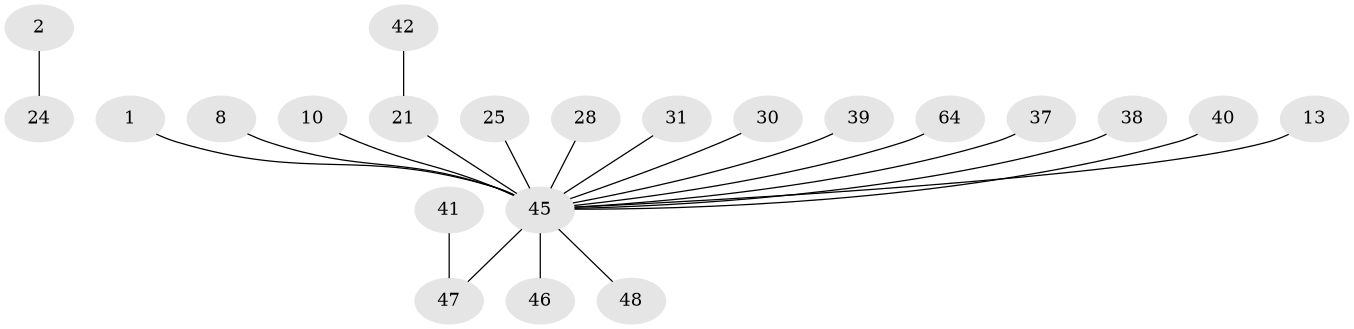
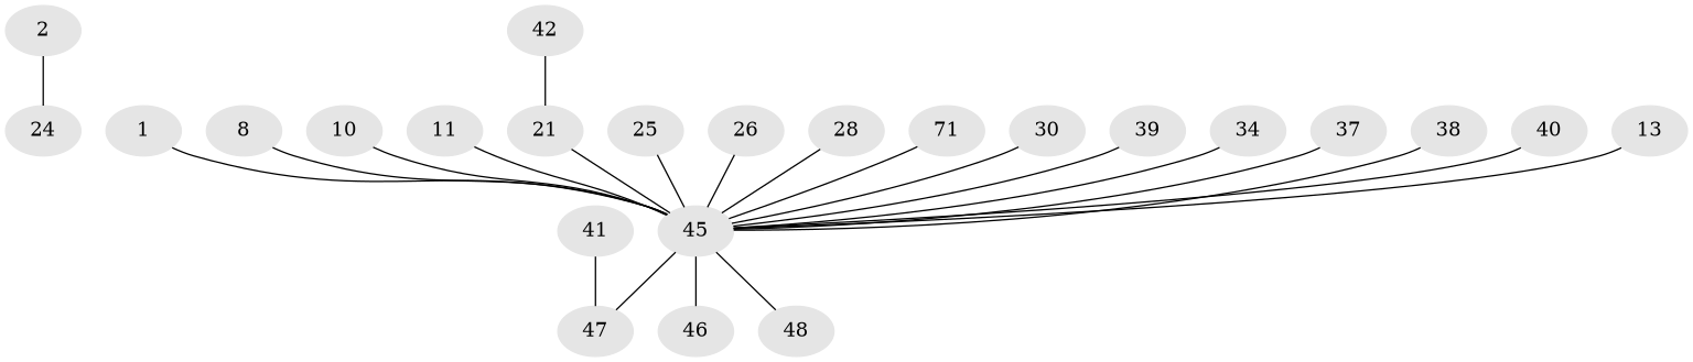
  graph {
    node [color=gray90 style=filled]
    2
    24
    45 [super="+12+14+15+16+17+44+22+9+4"]
    46 [super="+23"]
    47 [super="+37"]
    48 [super="+20"]
    n7 [label=1]
    8
    10
+   11
    21
    25
+   26
    28
-   31
+   31 [label=71]
    n16 [label=30 super="+27+29+30"]
    n17 [label=39]
-   34 [label=64]
+   34
    n19 [label=37]
    38
    40
    41
    42
    n24 [label=13]
    2 -- 24
    45 -- 46
    45 -- 47
    45 -- 48
    n7 -- 45 [weight=4]
    8 -- 45 [weight=2]
    10 -- 45
+   11 -- 45
    21 -- 45
    25 -- 45
+   26 -- 45
    28 -- 45
    31 -- 45
    n16 -- 45
    n17 -- 45
    34 -- 45
    n19 -- 45
    38 -- 45
    40 -- 45
    41 -- 47
    42 -- 21
    n24 -- 45
  }
